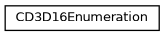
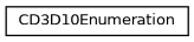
  digraph {
    rankdir=LR
-   n1 [color=black fillcolor=white fontname=Helvetica fontsize=10 height=0.2 label=CD3D16Enumeration shape=record style=filled width=0.4]
+   n1 [color=black fillcolor=white fontname=Helvetica fontsize=10 height=0.2 label=CD3D10Enumeration shape=record style=filled width=0.4]
  }
